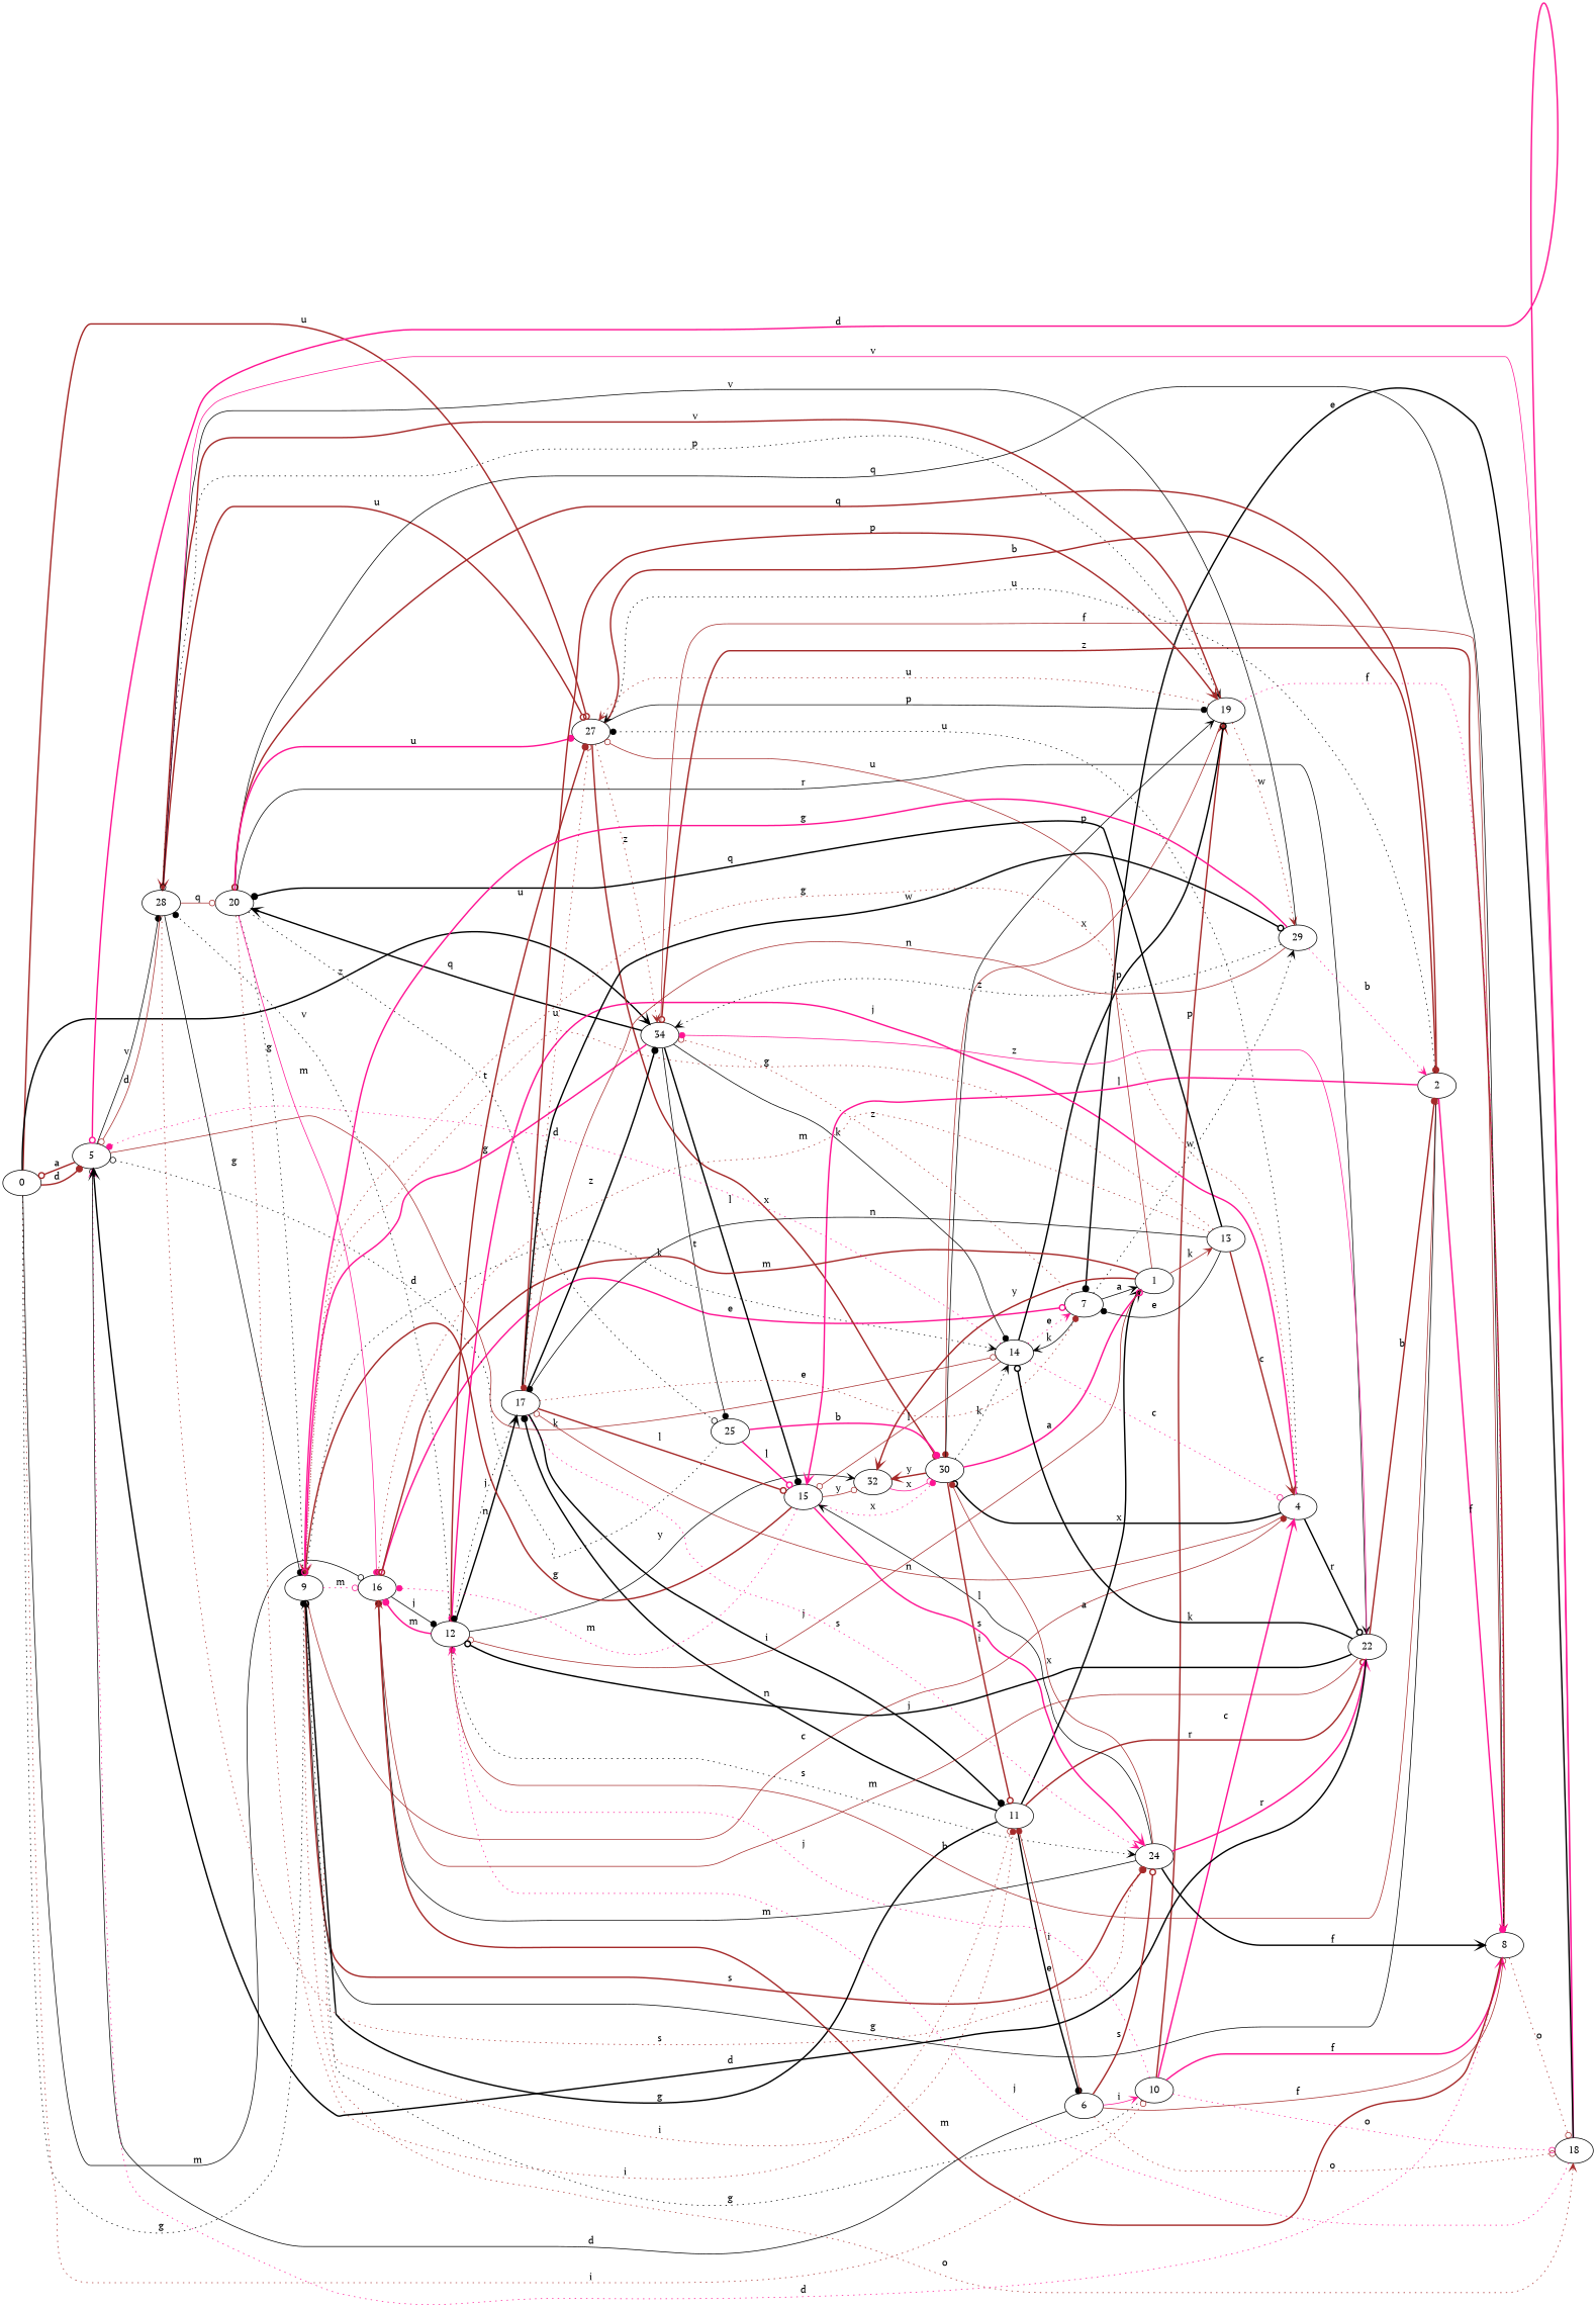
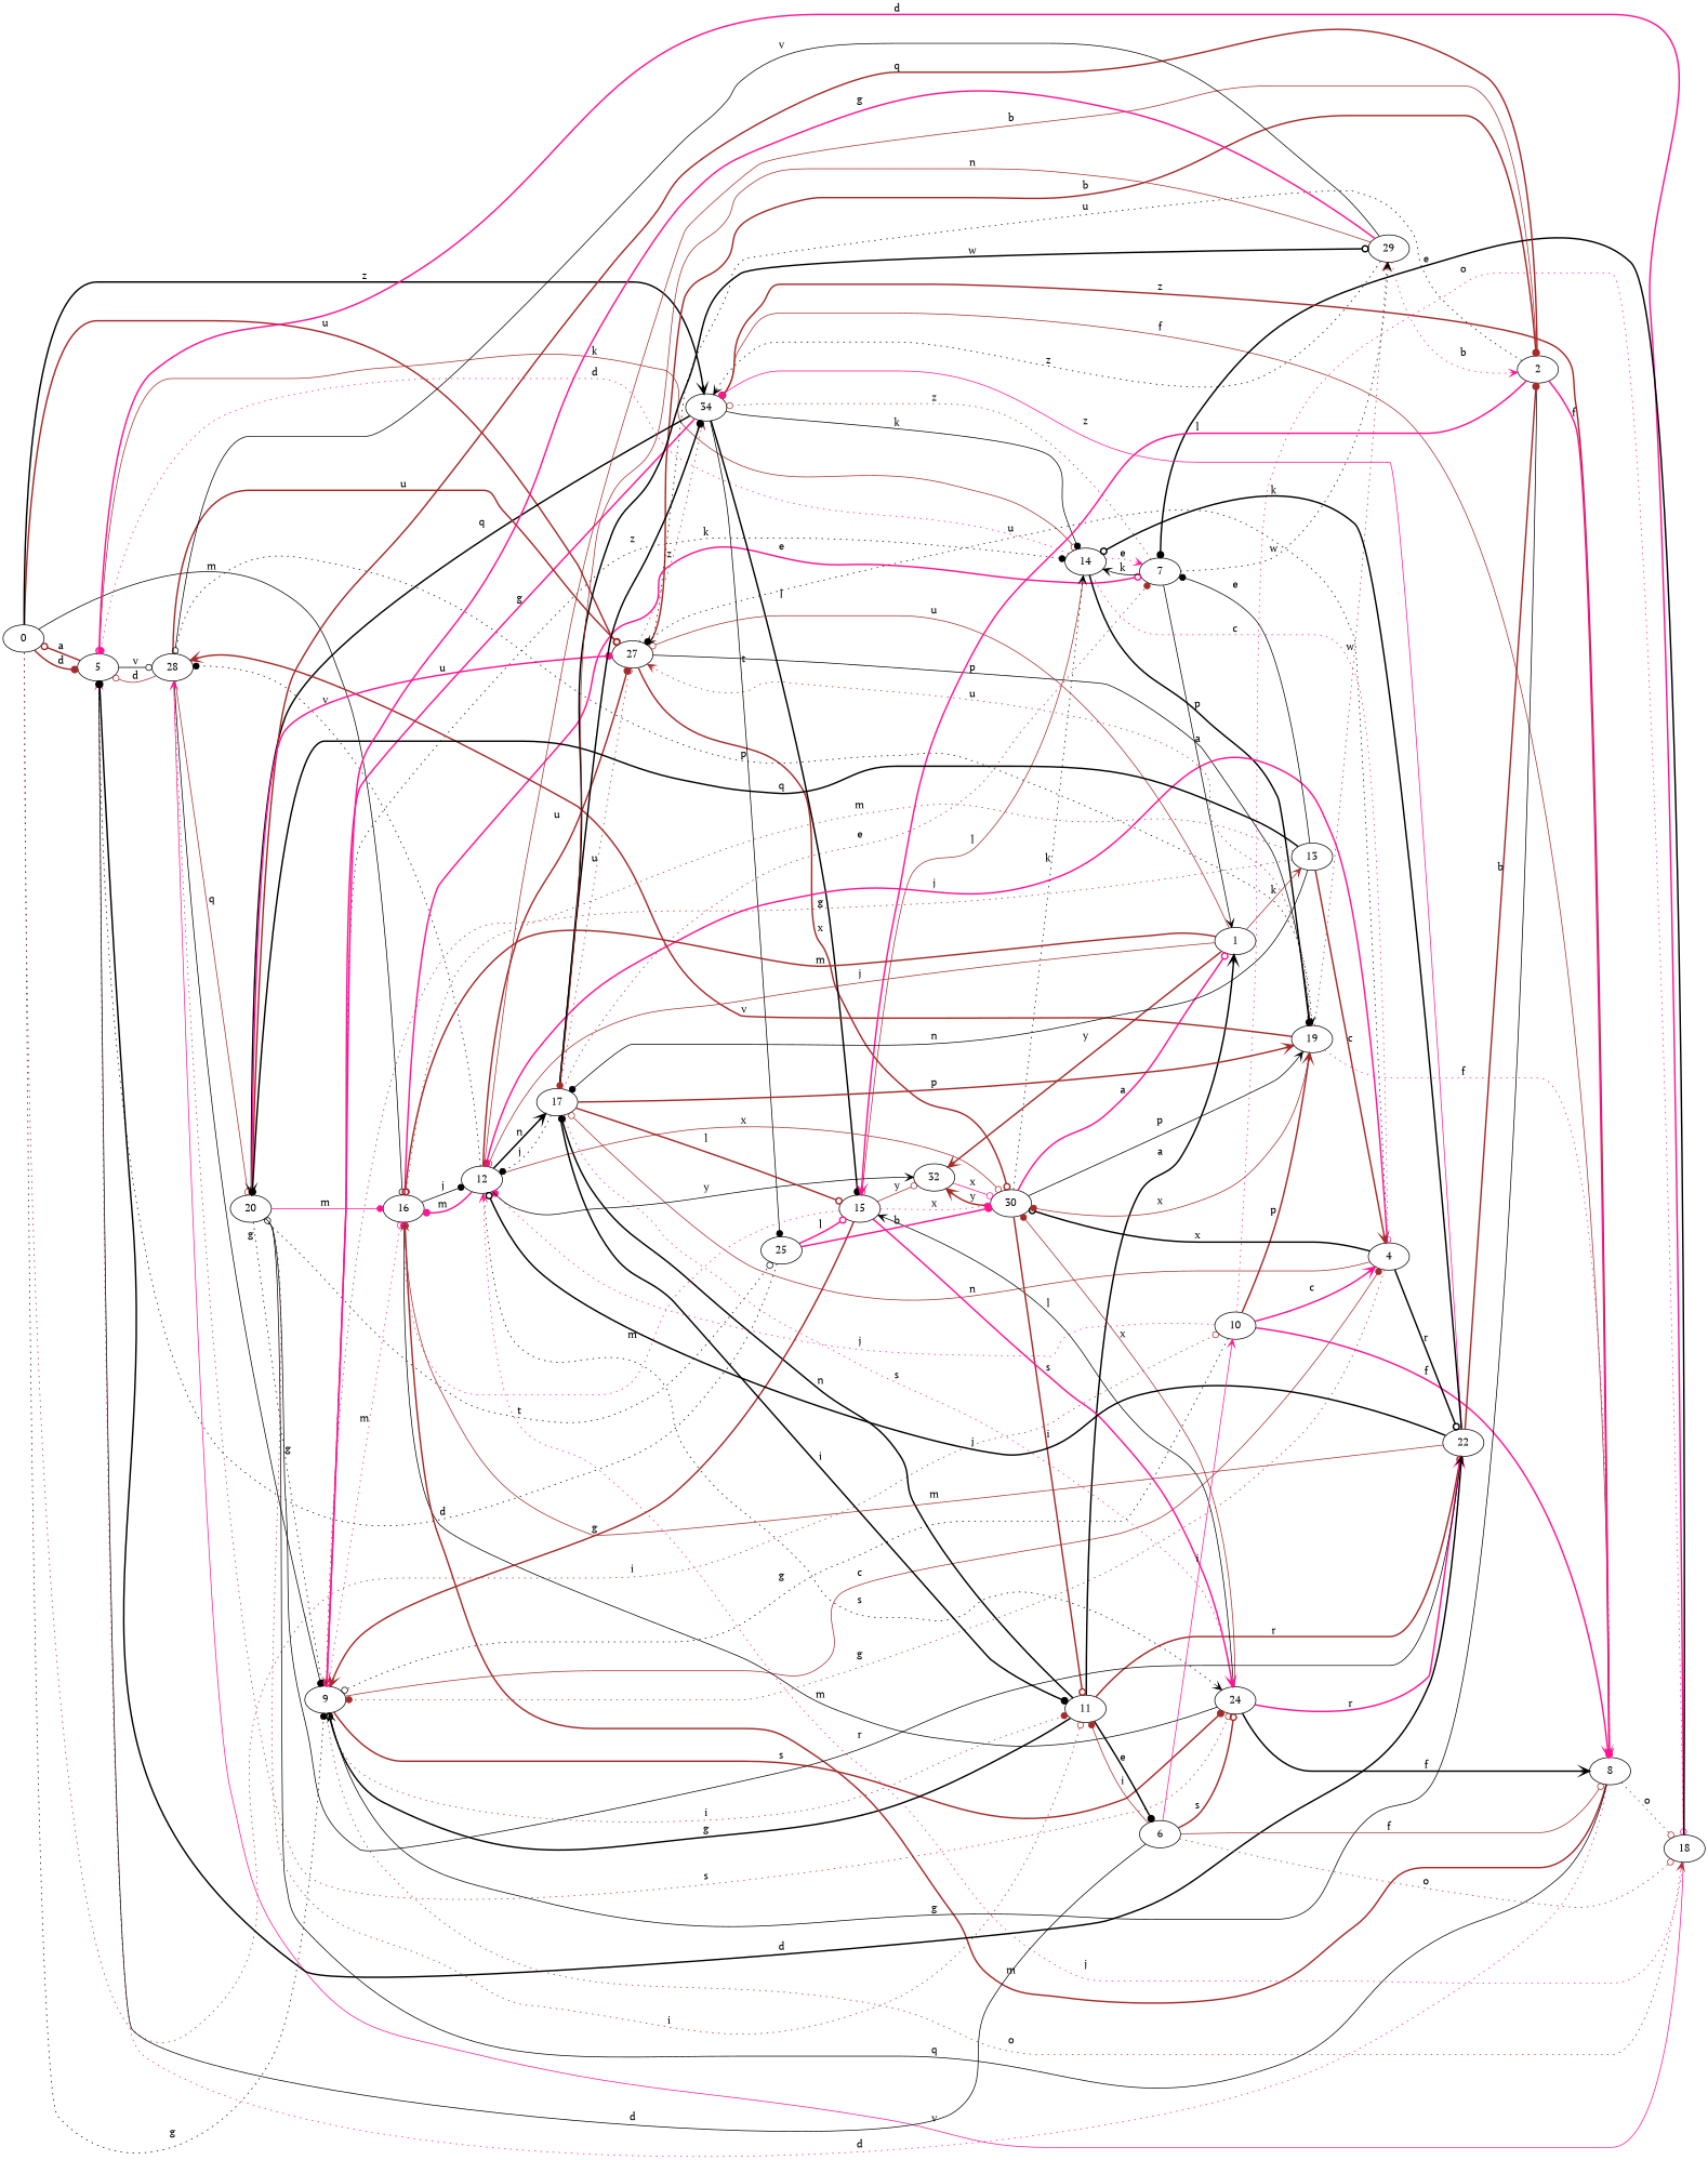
  strict digraph {
    fontname="PT Serif"
    rankdir=LR
    node [fontname="PT Serif"]
    edge [arrowhead=odot color=brown fontname="PT Serif" style=bold]
    0
    5
    9
    10
    16
    27
    34
    14
    28
    4
    11
    18
    24
    12
    8
    19
    7
    2
    30
    15
    20
    25
    1
    13
    32
    17
    22
    29
    6
    0 -> 5 [arrowhead=dot label=d]
    0 -> 9 [arrowhead=dot color=black label=g style=dotted]
    0 -> 10 [label=i style=dotted]
    0 -> 16 [color=black label=m style=solid]
    0 -> 27 [label=u]
    0 -> 34 [arrowhead=vee color=black label=z]
    5 -> 0 [label=a]
    5 -> 14 [label=k style=solid]
-   5 -> 28 [arrowhead=dot color=black label=v style=solid]
+   5 -> 28 [color=black label=v style=solid]
    9 -> 16 [color=deeppink label=m style=dotted]
-   9 -> 14 [arrowhead=vee color=black label=k style=dotted]
+   9 -> 14 [arrowhead=dot color=black label=k style=dotted]
    9 -> 4 [arrowhead=dot label=c style=solid]
    9 -> 11 [arrowhead=dot label=i style=dotted]
    9 -> 18 [arrowhead=vee label=o style=dotted]
    9 -> 24 [arrowhead=dot label=s]
    10 -> 9 [color=black label=g style=dotted]
    10 -> 4 [arrowhead=vee color=deeppink label=c]
    10 -> 18 [color=deeppink label=o style=dotted]
    10 -> 12 [arrowhead=dot color=deeppink label=j style=dotted]
    10 -> 8 [arrowhead=vee color=deeppink label=f]
    10 -> 19 [arrowhead=vee label=p]
    16 -> 12 [arrowhead=dot color=black label=j style=solid]
    16 -> 7 [color=deeppink label=e]
    27 -> 34 [arrowhead=vee label=z style=dotted]
    27 -> 19 [arrowhead=dot color=black label=p style=solid]
    27 -> 2 [arrowhead=dot label=b]
    27 -> 30 [label=x]
-   34 -> 9 [arrowhead=vee color=deeppink label=g]
+   34 -> 9 [color=deeppink label=g]
    34 -> 14 [arrowhead=dot color=black label=k style=solid]
    34 -> 8 [arrowhead=vee label=f style=solid]
    34 -> 15 [arrowhead=dot color=black label=l]
    34 -> 20 [arrowhead=vee color=black label=q]
    34 -> 25 [arrowhead=dot color=black label=t style=solid]
    14 -> 5 [arrowhead=dot color=deeppink label=d style=dotted]
    14 -> 4 [color=deeppink label=c style=dotted]
    14 -> 19 [color=black label=p]
    14 -> 7 [arrowhead=vee color=deeppink label=e style=dotted]
    14 -> 15 [label=l style=solid]
    28 -> 5 [label=d style=solid]
    28 -> 9 [arrowhead=dot color=black label=g style=solid]
    28 -> 27 [label=u]
    28 -> 24 [label=s style=dotted]
    28 -> 19 [arrowhead=vee color=black label=p style=dotted]
    28 -> 20 [label=q style=solid]
    4 -> 9 [arrowhead=dot label=g style=dotted]
    4 -> 27 [arrowhead=dot color=black label=u style=dotted]
    4 -> 12 [arrowhead=dot color=deeppink label=j]
    4 -> 30 [color=black label=x]
    4 -> 17 [label=n style=solid]
    4 -> 22 [color=black label=r]
    11 -> 9 [color=black label=g]
    11 -> 1 [arrowhead=vee color=black label=a]
    11 -> 17 [arrowhead=dot color=black label=n]
    11 -> 22 [label=r]
    11 -> 6 [arrowhead=dot color=black label=e]
    18 -> 5 [color=deeppink label=d]
    18 -> 28 [arrowhead=vee color=deeppink label=v style=solid]
    18 -> 12 [arrowhead=vee color=deeppink label=j style=dotted]
    18 -> 7 [arrowhead=dot color=black label=e]
    24 -> 16 [arrowhead=dot color=black label=m style=solid]
    24 -> 8 [arrowhead=vee color=black label=f]
    24 -> 30 [arrowhead=dot label=x style=solid]
    24 -> 15 [arrowhead=vee color=black label=l style=solid]
    24 -> 22 [arrowhead=vee color=deeppink label=r]
    12 -> 16 [arrowhead=dot color=deeppink label=m]
    12 -> 27 [arrowhead=dot label=u]
    12 -> 28 [arrowhead=dot color=black label=v style=dotted]
    12 -> 24 [arrowhead=vee color=black label=s style=dotted]
    12 -> 2 [label=b style=solid]
+   12 -> 30 [label=x style=solid]
    12 -> 32 [arrowhead=vee color=black label=y style=solid]
    12 -> 17 [arrowhead=vee color=black label=n]
    8 -> 5 [arrowhead=vee color=deeppink label=d style=dotted]
    8 -> 16 [label=m]
    8 -> 34 [label=z]
    8 -> 18 [label=o style=dotted]
    8 -> 20 [color=black label=q style=solid]
    19 -> 27 [arrowhead=vee label=u style=dotted]
    19 -> 28 [arrowhead=vee label=v]
    19 -> 8 [arrowhead=vee color=deeppink label=f style=dotted]
    19 -> 30 [arrowhead=dot label=x style=solid]
    19 -> 29 [arrowhead=vee label=w style=dotted]
    7 -> 34 [label=z style=dotted]
    7 -> 14 [arrowhead=vee color=black label=k style=solid]
    7 -> 1 [arrowhead=vee color=black label=a style=solid]
    7 -> 29 [arrowhead=vee color=black label=w style=dotted]
    2 -> 9 [arrowhead=vee color=black label=g style=solid]
    2 -> 27 [arrowhead=vee color=black label=u style=dotted]
    2 -> 8 [arrowhead=dot color=deeppink label=f]
    2 -> 15 [arrowhead=vee color=deeppink label=l]
    2 -> 20 [label=q]
    30 -> 14 [arrowhead=vee color=black label=k style=dotted]
    30 -> 11 [label=i]
    30 -> 19 [arrowhead=vee color=black label=p style=solid]
    30 -> 1 [color=deeppink label=a]
    30 -> 32 [arrowhead=vee label=y]
    15 -> 9 [arrowhead=vee label=g]
    15 -> 16 [arrowhead=dot color=deeppink label=m style=dotted]
    15 -> 24 [arrowhead=vee color=deeppink label=s]
    15 -> 30 [arrowhead=dot color=deeppink label=x style=dotted]
    15 -> 32 [label=y style=solid]
    20 -> 9 [arrowhead=dot color=black label=g style=dotted]
    20 -> 16 [arrowhead=dot color=deeppink label=m style=solid]
    20 -> 27 [arrowhead=dot color=deeppink label=u]
    20 -> 11 [label=i style=dotted]
    20 -> 25 [color=black label=t style=dotted]
    20 -> 22 [arrowhead=vee color=black label=r style=solid]
    25 -> 5 [color=black label=d style=dotted]
    25 -> 30 [arrowhead=dot color=deeppink label=b]
    25 -> 15 [color=deeppink label=l]
    1 -> 16 [label=m]
    1 -> 27 [label=u style=solid]
    1 -> 12 [label=j style=solid]
    1 -> 13 [arrowhead=vee label=k style=solid]
    1 -> 32 [arrowhead=vee label=y]
    13 -> 9 [arrowhead=vee label=g style=dotted]
    13 -> 16 [label=m style=dotted]
    13 -> 4 [arrowhead=vee label=c]
    13 -> 7 [arrowhead=dot color=black label=e style=solid]
    13 -> 20 [arrowhead=dot color=black label=q]
    13 -> 17 [arrowhead=dot color=black label=n style=solid]
    32 -> 30 [color=deeppink label=x style=solid]
    17 -> 27 [label=u style=dotted]
    17 -> 34 [arrowhead=dot color=black label=z]
    17 -> 11 [arrowhead=dot color=black label=i]
    17 -> 24 [arrowhead=vee color=deeppink label=s style=dotted]
    17 -> 12 [arrowhead=dot color=black label=j style=dotted]
    17 -> 19 [arrowhead=vee label=p]
    17 -> 7 [arrowhead=dot label=e style=dotted]
    17 -> 15 [label=l]
    17 -> 29 [color=black label=w]
-   22 -> 5 [arrowhead=vee color=black label=d]
+   22 -> 5 [arrowhead=dot color=black label=d]
    22 -> 16 [arrowhead=vee label=m style=solid]
    22 -> 34 [arrowhead=dot color=deeppink label=z style=solid]
    22 -> 14 [color=black label=k]
    22 -> 12 [color=black label=j]
    22 -> 2 [arrowhead=dot label=b]
    29 -> 9 [color=deeppink label=g]
    29 -> 34 [arrowhead=vee color=black label=z style=dotted]
    29 -> 28 [color=black label=v style=solid]
    29 -> 2 [arrowhead=vee color=deeppink label=b style=dotted]
    29 -> 17 [arrowhead=dot label=n style=solid]
    6 -> 5 [color=black label=d style=solid]
    6 -> 10 [arrowhead=vee color=deeppink label=i style=solid]
    6 -> 11 [arrowhead=dot label=i style=solid]
    6 -> 18 [label=o style=dotted]
    6 -> 24 [label=s]
    6 -> 8 [label=f style=solid]
  }
